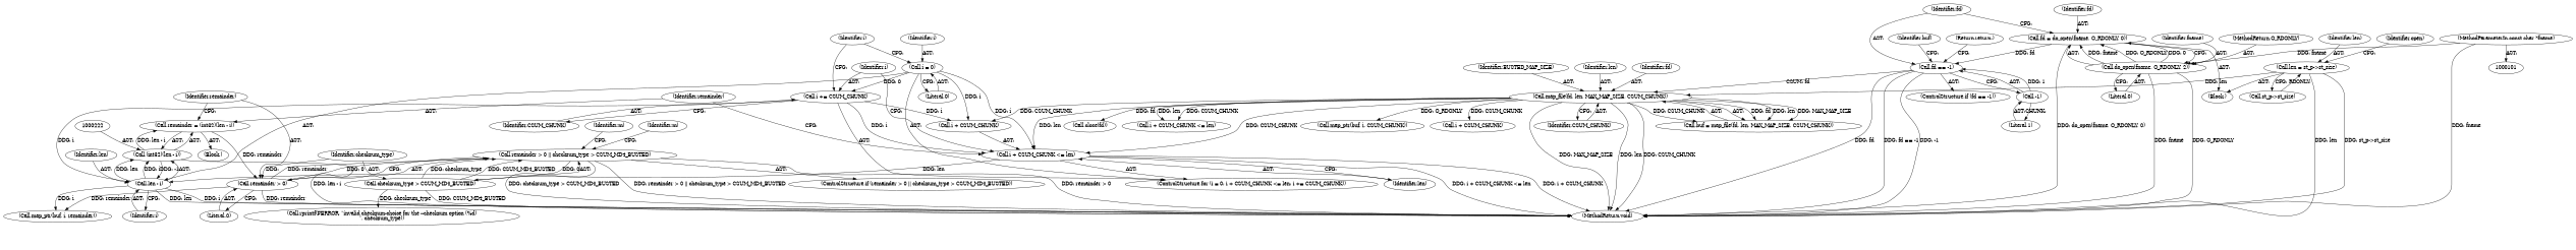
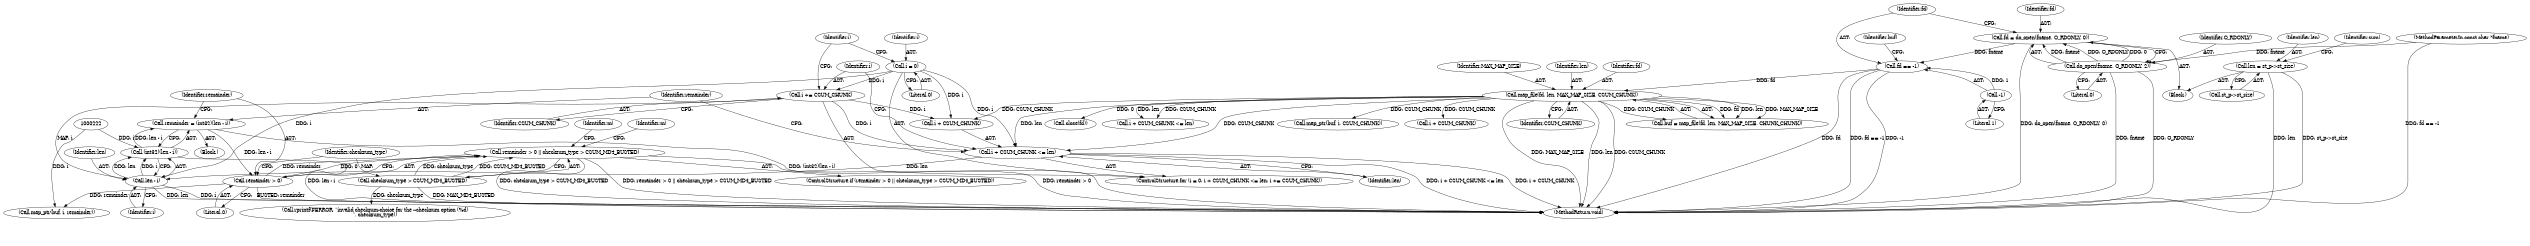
  digraph {
    n1 [label="(Call,remainder > 0 || checksum_type > CSUM_MD4_BUSTED)"]
    n2 [label="(Call,remainder > 0)"]
    n3 [label="(Call,checksum_type > CSUM_MD4_BUSTED)"]
    n4 [label="(MethodReturn,void)"]
    n5 [label="(ControlStructure,if (remainder > 0 || checksum_type > CSUM_MD4_BUSTED))"]
    n6 [label="(Literal,0)"]
    n7 [label="(Call,map_ptr(buf, i, remainder))"]
    n8 [label="(Call,rprintf(FERROR, \"invalid checksum-choice for the --checksum option (%d)\n\", checksum_type))"]
    n9 [label="(Call,remainder = (int32)(len - i))"]
    n10 [label="(Call,(int32)(len - i))"]
    n11 [label="(Block,)"]
    n12 [label="(Call,len - i)"]
    n13 [label="(Identifier,i)"]
    n14 [label="(Call,i + CSUM_CHUNK <= len)"]
    n15 [label="(Identifier,len)"]
    n16 [label="(ControlStructure,for (i = 0; i + CSUM_CHUNK <= len; i += CSUM_CHUNK))"]
    n17 [label="(Call,i += CSUM_CHUNK)"]
    n18 [label="(Call,i + CSUM_CHUNK)"]
    n19 [label="(Identifier,CSUM_CHUNK)"]
    n20 [label="(Call,i = 0)"]
    n21 [label="(Literal,0)"]
    n22 [label="(Call,map_file(fd, len, MAX_MAP_SIZE, CSUM_CHUNK))"]
    n23 [label="(Call,i + CSUM_CHUNK <= len)"]
    n24 [label="(Call,map_ptr(buf, i, CSUM_CHUNK))"]
    n25 [label="(Call,i + CSUM_CHUNK)"]
    n26 [label="(Identifier,CSUM_CHUNK)"]
-   n27 [label="(Call,buf = map_file(fd, len, MAX_MAP_SIZE, CSUM_CHUNK))"]
+   n27 [label="(Call,buf = map_file(fd, len, MAX_MAP_SIZE, CHUNK_CHUNK))"]
    n28 [label="(Call,close(fd))"]
    n29 [label="(Call,fd == -1)"]
    n30 [label="(Call,-1)"]
-   n31 [label="(ControlStructure,if (fd == -1))"]
    n32 [label="(Literal,1)"]
    n33 [label="(Call,fd = do_open(fname, O_RDONLY, 0))"]
    n34 [label="(Call,do_open(fname, O_RDONLY, 2))"]
    n35 [label="(Block,)"]
    n36 [label="(Literal,0)"]
    n37 [label="(MethodParameterIn,const char *fname)"]
-   1000101
    n39 [label="(Call,len = st_p->st_size)"]
    n40 [label="(Call,st_p->st_size)"]
    n41 [label="(Identifier,len)"]
-   n42 [label="(Identifier,fname)"]
    n43 [label="(Identifier,fd)"]
    n44 [label="(Identifier,i)"]
    n45 [label="(Identifier,fd)"]
    n46 [label="(Identifier,len)"]
    n47 [label="(Identifier,remainder)"]
    n48 [label="(Identifier,checksum_type)"]
-   n49 [label="(Identifier,open)"]
+   n49 [label="(Identifier,sum)"]
    n50 [label="(Identifier,i)"]
    n51 [label="(Identifier,i)"]
-   n52 [label="(MethodReturn,O_RDONLY)"]
+   n52 [label="(Identifier,O_RDONLY)"]
    n53 [label="(Identifier,fd)"]
    n54 [label="(Identifier,len)"]
-   n55 [label="(Return,return;)"]
    n56 [label="(Identifier,remainder)"]
-   n57 [label="(Identifier,BUSTED_MAP_SIZE)"]
+   n57 [label="(Identifier,MAX_MAP_SIZE)"]
    n58 [label="(Identifier,buf)"]
    n59 [label="(Identifier,m)"]
    n60 [label="(Identifier,m)"]
    1000222
    n1 -> n2 [label="CFG: "]
-   n1 -> n3 [label="DDG: 0"]
+   n1 -> n3 [label="CFG: "]
    n1 -> n4 [label="DDG: remainder > 0 || checksum_type > CSUM_MD4_BUSTED"]
    n1 -> n4 [label="DDG: remainder > 0"]
    n1 -> n4 [label="DDG: checksum_type > CSUM_MD4_BUSTED"]
    n1 -> n5 [label="AST: "]
    n2 -> n1 [label="AST: "]
    n2 -> n1 [label="DDG: remainder"]
    n2 -> n1 [label="DDG: 0"]
-   n2 -> n4 [label="DDG: remainder"]
+   n2 -> n4 [label="BUSTED: remainder"]
    n2 -> n6 [label="CFG: "]
    n2 -> n7 [label="DDG: remainder"]
    n3 -> n1 [label="AST: "]
    n3 -> n1 [label="DDG: checksum_type"]
    n3 -> n1 [label="DDG: CSUM_MD4_BUSTED"]
-   n3 -> n4 [label="DDG: CSUM_MD4_BUSTED"]
+   n3 -> n4 [label="DDG: MAX_MD4_BUSTED"]
    n3 -> n8 [label="DDG: checksum_type"]
    n6 -> n2 [label="AST: "]
-   n9 -> n2 [label="DDG: remainder"]
-   n9 -> n10 [label="AST: "]
+   n9 -> n2 [label="DDG: len - i"]
+   n9 -> n4 [label="DDG: (int32)(len - i)"]
+   n9 -> n10 [label="CFG: "]
    n9 -> n11 [label="AST: "]
    n10 -> n4 [label="DDG: len - i"]
    n10 -> n9 [label="AST: "]
    n10 -> n9 [label="DDG: len - i"]
-   n10 -> n12 [label="DDG: -1"]
+   n10 -> n12 [label="CFG: "]
    n12 -> n4 [label="DDG: i"]
    n12 -> n4 [label="DDG: len"]
-   n12 -> n7 [label="DDG: i"]
+   1000222 -> n7 [label="DDG: i"]
    n12 -> n10 [label="AST: "]
    n12 -> n10 [label="DDG: len"]
    n12 -> n10 [label="DDG: i"]
    n12 -> n13 [label="CFG: "]
    n13 -> n12 [label="AST: "]
    n14 -> n4 [label="DDG: i + CSUM_CHUNK <= len"]
    n14 -> n4 [label="DDG: i + CSUM_CHUNK"]
    n14 -> n12 [label="DDG: len"]
    n14 -> n15 [label="CFG: "]
    n14 -> n16 [label="AST: "]
    n15 -> n14 [label="AST: "]
-   n17 -> n12 [label="DDG: i"]
+   n17 -> n12 [label="MAP: i"]
    n17 -> n14 [label="DDG: i"]
    n17 -> n16 [label="AST: "]
    n17 -> n18 [label="DDG: i"]
    n17 -> n19 [label="CFG: "]
    n18 -> n14 [label="AST: "]
    n19 -> n17 [label="AST: "]
-   n20 -> n12 [label="AST: "]
+   n20 -> n12 [label="DDG: i"]
    n20 -> n14 [label="DDG: i"]
    n20 -> n16 [label="AST: "]
-   n20 -> n17 [label="DDG: 0"]
+   n20 -> n17 [label="DDG: i"]
    n20 -> n18 [label="DDG: i"]
    n20 -> n21 [label="CFG: "]
    n21 -> n20 [label="AST: "]
    n22 -> n4 [label="DDG: CSUM_CHUNK"]
    n22 -> n4 [label="DDG: MAX_MAP_SIZE"]
    n22 -> n4 [label="DDG: len"]
    n22 -> n14 [label="DDG: CSUM_CHUNK"]
    n22 -> n14 [label="DDG: len"]
    n22 -> n18 [label="DDG: CSUM_CHUNK"]
    n22 -> n23 [label="DDG: CSUM_CHUNK"]
    n22 -> n23 [label="DDG: len"]
-   n22 -> n24 [label="DDG: O_RDONLY"]
+   n22 -> n24 [label="DDG: CSUM_CHUNK"]
    n22 -> n25 [label="DDG: CSUM_CHUNK"]
    n22 -> n26 [label="CFG: "]
    n22 -> n27 [label="AST: "]
    n22 -> n27 [label="DDG: fd"]
    n22 -> n27 [label="DDG: len"]
    n22 -> n27 [label="DDG: MAX_MAP_SIZE"]
    n22 -> n27 [label="DDG: CSUM_CHUNK"]
-   n22 -> n28 [label="DDG: fd"]
+   n22 -> n28 [label="DDG: 0"]
    n26 -> n22 [label="AST: "]
    n27 -> n22 [label="AST: "]
    n29 -> n4 [label="DDG: -1"]
    n29 -> n4 [label="DDG: fd"]
    n29 -> n4 [label="DDG: fd == -1"]
-   n29 -> n22 [label="CSUM: fd"]
-   n29 -> n30 [label="CFG: "]
-   n29 -> n31 [label="AST: "]
+   n29 -> n22 [label="DDG: fd"]
    n30 -> n29 [label="AST: "]
    n30 -> n29 [label="DDG: 1"]
-   n30 -> n32 [label="CHUNK: "]
+   n30 -> n32 [label="CFG: "]
    n32 -> n30 [label="AST: "]
    n33 -> n4 [label="DDG: do_open(fname, O_RDONLY, 0)"]
-   n33 -> n29 [label="DDG: fd"]
+   n33 -> n29 [label="DDG: fname"]
    n33 -> n34 [label="CFG: "]
    n33 -> n35 [label="AST: "]
    n34 -> n4 [label="DDG: O_RDONLY"]
    n34 -> n4 [label="DDG: fname"]
    n34 -> n33 [label="AST: "]
    n34 -> n33 [label="DDG: fname"]
    n34 -> n33 [label="DDG: O_RDONLY"]
    n34 -> n33 [label="DDG: 0"]
    n34 -> n36 [label="CFG: "]
    n36 -> n34 [label="AST: "]
-   n37 -> n4 [label="DDG: fname"]
+   n37 -> n4 [label="DDG: fd == -1"]
    n37 -> n34 [label="DDG: fname"]
-   n37 -> 1000101 [label="AST: "]
    n39 -> n4 [label="DDG: len"]
    n39 -> n4 [label="DDG: st_p->st_size"]
-   n39 -> n22 [label="DDG: len"]
    n39 -> n35 [label="AST: "]
    n39 -> n40 [label="CFG: "]
-   n40 -> n39 [label="RDONLY: "]
+   n40 -> n39 [label="AST: "]
    n41 -> n22 [label="AST: "]
-   n42 -> n34 [label="AST: "]
    n43 -> n29 [label="AST: "]
    n43 -> n33 [label="CFG: "]
    n44 -> n20 [label="AST: "]
    n45 -> n33 [label="AST: "]
    n46 -> n12 [label="AST: "]
    n47 -> n2 [label="AST: "]
    n47 -> n9 [label="CFG: "]
-   n48 -> n2 [label="DDG: "]
-   n48 -> n3 [label="AST: "]
+   n48 -> n2 [label="CFG: "]
+   n48 -> n3 [label="MAP: "]
    n49 -> n39 [label="CFG: "]
    n50 -> n17 [label="CFG: "]
    n50 -> n20 [label="CFG: "]
    n51 -> n14 [label="CFG: "]
    n51 -> n17 [label="AST: "]
    n52 -> n34 [label="AST: "]
    n53 -> n22 [label="AST: "]
    n54 -> n39 [label="AST: "]
-   n55 -> n29 [label="CFG: "]
    n56 -> n9 [label="AST: "]
    n56 -> n14 [label="CFG: "]
    n57 -> n22 [label="AST: "]
    n58 -> n29 [label="CFG: "]
    n59 -> n1 [label="CFG: "]
    n60 -> n1 [label="CFG: "]
-   1000222 -> n10 [label="AST: "]
+   1000222 -> n10 [label="DDG: i"]
  }
